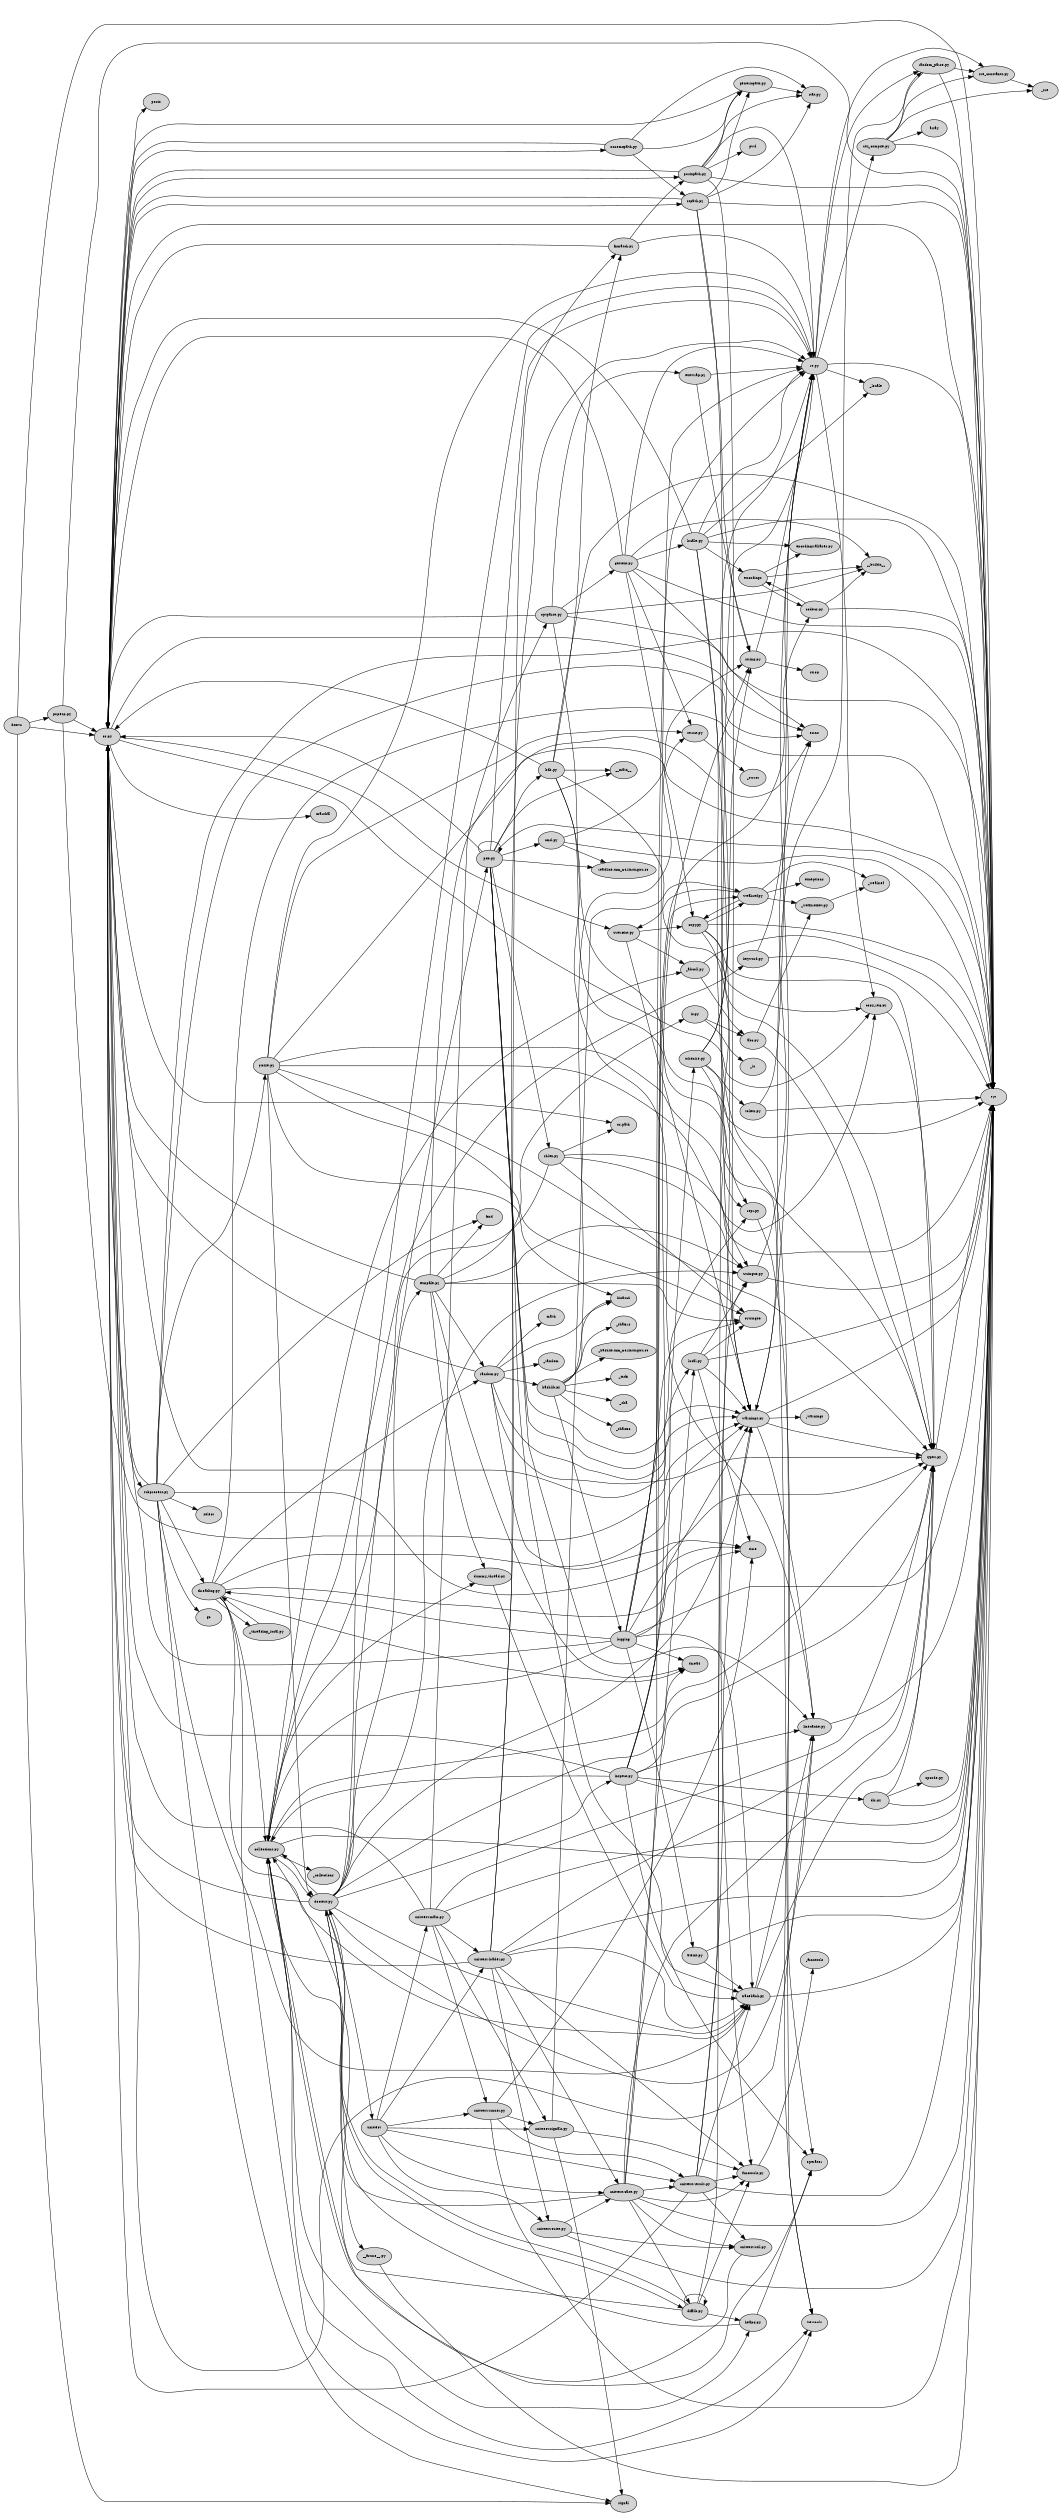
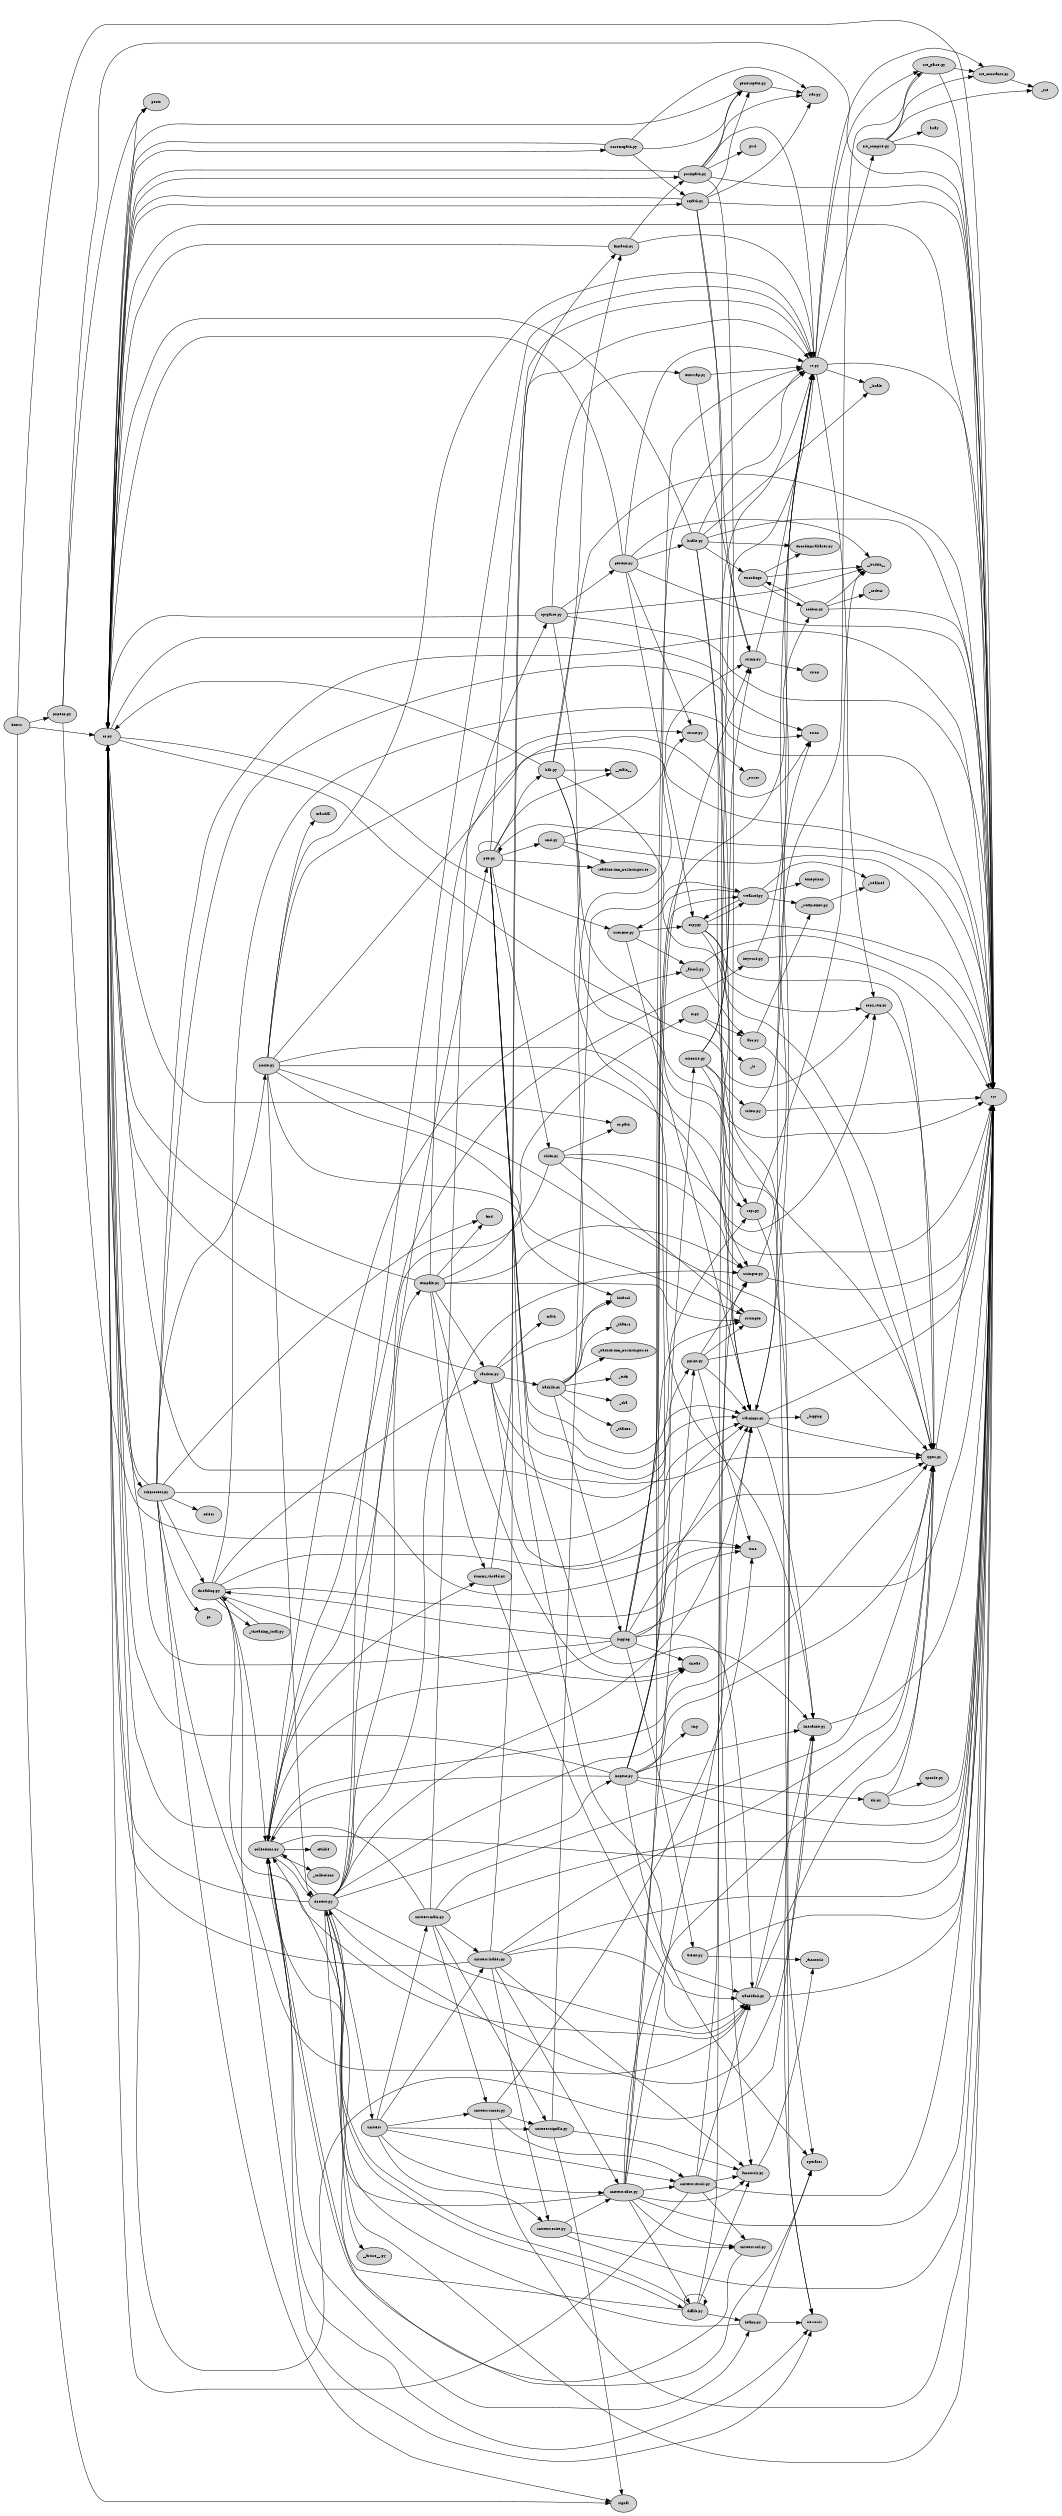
  strict digraph {
    clusterrank=local
    fontname=Helvetica
    fontsize=16
    rankdir=LR
    node [fontsize=7 shape=ellipse style=filled]
    freevo
    "os.py"
    "popen2.py"
    signal
    sys
    errno
    "UserDict.py"
    "warnings.py"
    "copy_reg.py"
    "posixpath.py"
    "ntpath.py"
    "os.path"
    "os2emxpath.py"
    posix
    "subprocess.py"
    "_abcoll.py"
    "copy.py"
    "types.py"
-   _warnings
+   _warnings [label=_logging]
    "linecache.py"
    "re.py"
    "genericpath.py"
    "stat.py"
    pwd
    "string.py"
    "threading.py"
    "traceback.py"
    fcntl
    gc
    "pickle.py"
    select
    "StringIO.py"
    "abc.py"
    "repr.py"
    "weakref.py"
    "_weakrefset.py"
    __builtin__
    itertools
    _weakref
    exceptions
    _locale
-   "sre_compile.py" [label="util_compile.py"]
+   "sre_compile.py"
    "sre_constants.py"
-   "sre_parse.py" [label="random_parse.py"]
+   "sre_parse.py"
    "_threading_local.py"
    "collections.py"
    thread
    time
    "random.py"
    _collections
+   cPickle
    "doctest.py"
    "dummy_thread.py"
    "heapq.py"
    "keyword.py"
    operator
-   _random
    binascii
    "hashlib.py"
    math
    "atexit.py"
    "bdb.py"
    __main__
    "fnmatch.py"
    "cmd.py"
    "readline.x86_64-linux-gnu.so"
    strop
    "codecs.py"
+   _codecs
    encodings
    "encodings/aliases.py"
    "__future__.py"
    "difflib.py"
    "inspect.py"
    "pdb.py"
    "tempfile.py"
    unittest
    "functools.py"
    "dis.py"
+   imp
    "tokenize.py"
-   "pprint.py" [label="local.py"]
+   "pprint.py"
    "shlex.py"
    cStringIO
    "io.py"
    "unittest/case.py"
    "unittest/loader.py"
    "unittest/main.py"
    "unittest/result.py"
    "unittest/runner.py"
    "unittest/signals.py"
    "unittest/suite.py"
    _functools
    _sre
    array
    "opcode.py"
    "token.py"
    _io
    "unittest/util.py"
    "optparse.py"
    "gettext.py"
    "locale.py"
    "struct.py"
    _struct
    _md5
    _sha
    _sha256
    _sha512
    logging
    "_hashlib.x86_64-linux-gnu.so"
    "textwrap.py"
    marshal
    freevo -> "os.py"
    freevo -> "popen2.py"
    freevo -> signal
    freevo -> sys
    "os.py" -> sys
    "os.py" -> errno
    "os.py" -> "UserDict.py"
    "os.py" -> "warnings.py"
    "os.py" -> "copy_reg.py"
    "os.py" -> "posixpath.py"
    "os.py" -> "ntpath.py"
    "os.py" -> "os.path"
    "os.py" -> "os2emxpath.py"
    "os.py" -> posix
    "os.py" -> "subprocess.py"
-   "popen2.py" -> "os.py"
+   "popen2.py" -> posix
    "popen2.py" -> sys
    "popen2.py" -> "warnings.py"
    "UserDict.py" -> "warnings.py"
    "UserDict.py" -> "_abcoll.py"
    "UserDict.py" -> "copy.py"
    "warnings.py" -> sys
    "warnings.py" -> "types.py"
    "warnings.py" -> _warnings
    "warnings.py" -> "linecache.py"
    "warnings.py" -> "re.py"
    "copy_reg.py" -> "types.py"
    "posixpath.py" -> "os.py"
    "posixpath.py" -> sys
    "posixpath.py" -> "warnings.py"
    "posixpath.py" -> "re.py"
    "posixpath.py" -> "genericpath.py"
    "posixpath.py" -> "stat.py"
    "posixpath.py" -> pwd
    "ntpath.py" -> "os.py"
    "ntpath.py" -> sys
    "ntpath.py" -> "warnings.py"
    "ntpath.py" -> "genericpath.py"
    "ntpath.py" -> "stat.py"
    "ntpath.py" -> "string.py"
    "os2emxpath.py" -> "os.py"
    "os2emxpath.py" -> "ntpath.py"
    "os2emxpath.py" -> "genericpath.py"
    "os2emxpath.py" -> "stat.py"
    "subprocess.py" -> "os.py"
    "subprocess.py" -> signal
    "subprocess.py" -> sys
    "subprocess.py" -> errno
    "subprocess.py" -> "types.py"
    "subprocess.py" -> "threading.py"
    "subprocess.py" -> "traceback.py"
    "subprocess.py" -> fcntl
    "subprocess.py" -> gc
    "subprocess.py" -> "pickle.py"
    "subprocess.py" -> select
    "_abcoll.py" -> sys
    "_abcoll.py" -> "abc.py"
    "copy.py" -> sys
    "copy.py" -> "copy_reg.py"
    "copy.py" -> "types.py"
    "copy.py" -> "repr.py"
    "copy.py" -> "weakref.py"
    "types.py" -> sys
    "linecache.py" -> "os.py"
    "linecache.py" -> sys
    "re.py" -> sys
    "re.py" -> "copy_reg.py"
    "re.py" -> _locale
    "re.py" -> "sre_compile.py"
    "re.py" -> "sre_constants.py"
    "re.py" -> "sre_parse.py"
    "genericpath.py" -> "os.py"
    "genericpath.py" -> "stat.py"
    "string.py" -> "re.py"
    "string.py" -> strop
    "threading.py" -> sys
    "threading.py" -> "warnings.py"
    "threading.py" -> "traceback.py"
    "threading.py" -> itertools
    "threading.py" -> "_threading_local.py"
    "threading.py" -> "collections.py"
    "threading.py" -> thread
    "threading.py" -> time
    "threading.py" -> "random.py"
    "traceback.py" -> sys
    "traceback.py" -> "types.py"
    "traceback.py" -> "linecache.py"
    "pickle.py" -> sys
    "pickle.py" -> "copy_reg.py"
    "pickle.py" -> "types.py"
    "pickle.py" -> "re.py"
    "pickle.py" -> "StringIO.py"
    "pickle.py" -> "doctest.py"
    "pickle.py" -> binascii
    "pickle.py" -> cStringIO
    "pickle.py" -> "struct.py"
-   "os.py" -> marshal
+   "pickle.py" -> marshal
    "StringIO.py" -> sys
    "StringIO.py" -> errno
    "abc.py" -> "types.py"
    "abc.py" -> "_weakrefset.py"
+   "repr.py" -> __builtin__
    "repr.py" -> itertools
    "weakref.py" -> "UserDict.py"
    "weakref.py" -> "copy.py"
    "weakref.py" -> "_weakrefset.py"
    "weakref.py" -> _weakref
    "weakref.py" -> exceptions
    "_weakrefset.py" -> _weakref
    "sre_compile.py" -> sys
    "sre_compile.py" -> "sre_constants.py"
    "sre_compile.py" -> "sre_parse.py"
    "sre_compile.py" -> _sre
    "sre_compile.py" -> array
    "sre_constants.py" -> _sre
    "sre_parse.py" -> sys
    "sre_parse.py" -> "warnings.py"
    "sre_parse.py" -> "sre_constants.py"
    "_threading_local.py" -> "threading.py"
    "collections.py" -> sys
    "collections.py" -> "_abcoll.py"
    "collections.py" -> itertools
    "collections.py" -> thread
    "collections.py" -> _collections
+   "collections.py" -> cPickle
    "collections.py" -> "doctest.py"
    "collections.py" -> "dummy_thread.py"
    "collections.py" -> "heapq.py"
    "collections.py" -> "keyword.py"
    "collections.py" -> operator
    "random.py" -> "os.py"
    "random.py" -> "warnings.py"
    "random.py" -> "types.py"
    "random.py" -> time
-   "random.py" -> _random
    "random.py" -> binascii
    "random.py" -> "hashlib.py"
    "random.py" -> math
    "doctest.py" -> "os.py"
-   "__future__.py" -> sys
+   "doctest.py" -> sys
    "doctest.py" -> "warnings.py"
    "doctest.py" -> "types.py"
    "doctest.py" -> "linecache.py"
    "doctest.py" -> "re.py"
    "doctest.py" -> "traceback.py"
    "doctest.py" -> "StringIO.py"
    "doctest.py" -> "collections.py"
    "doctest.py" -> "__future__.py"
    "doctest.py" -> "difflib.py"
    "doctest.py" -> "inspect.py"
    "doctest.py" -> "pdb.py"
    "doctest.py" -> "tempfile.py"
    "doctest.py" -> unittest
    "dummy_thread.py" -> "traceback.py"
+   "heapq.py" -> itertools
    "heapq.py" -> "doctest.py"
    "heapq.py" -> operator
    "keyword.py" -> sys
    "keyword.py" -> "re.py"
    "hashlib.py" -> binascii
    "hashlib.py" -> "struct.py"
    "hashlib.py" -> _md5
    "hashlib.py" -> _sha
    "hashlib.py" -> _sha256
    "hashlib.py" -> _sha512
    "hashlib.py" -> logging
    "hashlib.py" -> "_hashlib.x86_64-linux-gnu.so"
    "atexit.py" -> sys
-   "atexit.py" -> "traceback.py"
+   "atexit.py" -> _functools
    "bdb.py" -> "os.py"
    "bdb.py" -> sys
    "bdb.py" -> "types.py"
    "bdb.py" -> "linecache.py"
    "bdb.py" -> "repr.py"
    "bdb.py" -> __main__
    "bdb.py" -> "fnmatch.py"
    "fnmatch.py" -> "os.py"
    "fnmatch.py" -> "posixpath.py"
    "fnmatch.py" -> "re.py"
    "cmd.py" -> sys
    "cmd.py" -> "string.py"
    "cmd.py" -> "readline.x86_64-linux-gnu.so"
    "codecs.py" -> sys
    "codecs.py" -> __builtin__
+   "codecs.py" -> _codecs
    "codecs.py" -> encodings
    encodings -> __builtin__
    encodings -> "codecs.py"
    encodings -> "encodings/aliases.py"
    "difflib.py" -> "re.py"
    "difflib.py" -> "collections.py"
    "difflib.py" -> "doctest.py"
    "difflib.py" -> "heapq.py"
    "difflib.py" -> "difflib.py"
    "difflib.py" -> "functools.py"
    "inspect.py" -> "os.py"
    "inspect.py" -> sys
    "inspect.py" -> "types.py"
    "inspect.py" -> "linecache.py"
    "inspect.py" -> "re.py"
    "inspect.py" -> "string.py"
    "inspect.py" -> "collections.py"
    "inspect.py" -> operator
    "inspect.py" -> "dis.py"
+   "inspect.py" -> imp
    "inspect.py" -> "tokenize.py"
-   "pdb.py" -> "os.py"
    "pdb.py" -> sys
    "pdb.py" -> "linecache.py"
    "pdb.py" -> "re.py"
    "pdb.py" -> "traceback.py"
    "pdb.py" -> "repr.py"
    "pdb.py" -> "bdb.py"
    "pdb.py" -> __main__
    "pdb.py" -> "cmd.py"
    "pdb.py" -> "readline.x86_64-linux-gnu.so"
    "pdb.py" -> "pdb.py"
    "pdb.py" -> "pprint.py"
    "pdb.py" -> "shlex.py"
    "tempfile.py" -> "os.py"
    "tempfile.py" -> errno
    "tempfile.py" -> fcntl
    "tempfile.py" -> "StringIO.py"
    "tempfile.py" -> thread
    "tempfile.py" -> "random.py"
    "tempfile.py" -> "dummy_thread.py"
    "tempfile.py" -> cStringIO
    "tempfile.py" -> "io.py"
    unittest -> "unittest/case.py"
    unittest -> "unittest/loader.py"
    unittest -> "unittest/main.py"
    unittest -> "unittest/result.py"
    unittest -> "unittest/runner.py"
    unittest -> "unittest/signals.py"
    unittest -> "unittest/suite.py"
    "functools.py" -> _functools
    "dis.py" -> sys
    "dis.py" -> "types.py"
    "dis.py" -> "opcode.py"
    "tokenize.py" -> sys
    "tokenize.py" -> "re.py"
    "tokenize.py" -> "string.py"
    "tokenize.py" -> itertools
    "tokenize.py" -> "token.py"
    "pprint.py" -> sys
    "pprint.py" -> "warnings.py"
    "pprint.py" -> "StringIO.py"
    "pprint.py" -> time
    "pprint.py" -> cStringIO
    "shlex.py" -> sys
    "shlex.py" -> "os.path"
    "shlex.py" -> "StringIO.py"
    "shlex.py" -> "collections.py"
    "shlex.py" -> cStringIO
    "io.py" -> "abc.py"
    "io.py" -> _io
    "unittest/case.py" -> sys
-   "unittest/result.py" -> "warnings.py"
+   "unittest/case.py" -> "warnings.py"
    "unittest/case.py" -> "types.py"
    "unittest/case.py" -> "re.py"
    "unittest/case.py" -> "collections.py"
    "unittest/case.py" -> "difflib.py"
    "unittest/case.py" -> "functools.py"
    "unittest/case.py" -> "pprint.py"
    "unittest/case.py" -> "unittest/result.py"
    "unittest/case.py" -> "unittest/util.py"
    "unittest/loader.py" -> "os.py"
    "unittest/loader.py" -> sys
    "unittest/loader.py" -> "types.py"
-   "unittest/loader.py" -> "re.py"
+   "dummy_thread.py" -> "re.py"
    "unittest/loader.py" -> "traceback.py"
    "unittest/loader.py" -> "fnmatch.py"
    "unittest/loader.py" -> "functools.py"
    "unittest/loader.py" -> "unittest/case.py"
    "unittest/loader.py" -> "unittest/suite.py"
    "unittest/main.py" -> "os.py"
    "unittest/main.py" -> sys
    "unittest/main.py" -> "types.py"
    "unittest/main.py" -> "unittest/loader.py"
    "unittest/main.py" -> "unittest/runner.py"
    "unittest/main.py" -> "unittest/signals.py"
    "unittest/main.py" -> "optparse.py"
    "unittest/result.py" -> "os.py"
    "unittest/result.py" -> sys
    "unittest/result.py" -> "traceback.py"
    "unittest/result.py" -> "StringIO.py"
    "unittest/result.py" -> "functools.py"
    "unittest/result.py" -> "unittest/util.py"
    "unittest/runner.py" -> sys
    "unittest/runner.py" -> time
    "unittest/runner.py" -> "unittest/result.py"
    "unittest/runner.py" -> "unittest/signals.py"
    "unittest/signals.py" -> signal
    "unittest/signals.py" -> "weakref.py"
    "unittest/signals.py" -> "functools.py"
    "unittest/suite.py" -> sys
    "unittest/suite.py" -> "unittest/case.py"
    "unittest/suite.py" -> "unittest/util.py"
    "token.py" -> sys
    "token.py" -> "re.py"
    "unittest/util.py" -> "collections.py"
    "optparse.py" -> "os.py"
    "optparse.py" -> sys
    "optparse.py" -> "types.py"
    "optparse.py" -> __builtin__
    "optparse.py" -> "gettext.py"
    "optparse.py" -> "textwrap.py"
    "gettext.py" -> "os.py"
    "gettext.py" -> sys
-   "gettext.py" -> errno
    "gettext.py" -> "copy.py"
    "gettext.py" -> "re.py"
    "gettext.py" -> __builtin__
    "gettext.py" -> "locale.py"
    "gettext.py" -> "struct.py"
    "locale.py" -> "os.py"
    "locale.py" -> sys
    "locale.py" -> "re.py"
    "locale.py" -> _locale
    "locale.py" -> operator
    "locale.py" -> encodings
    "locale.py" -> "encodings/aliases.py"
    "locale.py" -> "functools.py"
    "struct.py" -> _struct
    logging -> "os.py"
    logging -> sys
    logging -> "warnings.py"
    logging -> "threading.py"
    logging -> "traceback.py"
    logging -> "weakref.py"
    logging -> "collections.py"
    logging -> thread
    logging -> time
    logging -> "atexit.py"
    logging -> "codecs.py"
    logging -> cStringIO
    "textwrap.py" -> "re.py"
    "textwrap.py" -> "string.py"
  }
